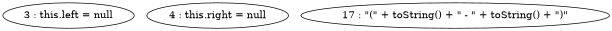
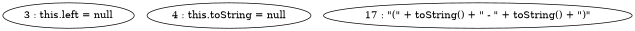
  digraph {
    "3 : this.left = null"
-   "4 : this.right = null"
+   "4 : this.right = null" [label="4 : this.toString = null"]
    "17 : \"(\" + toString() + \" - \" + toString() + \")\""
  }
